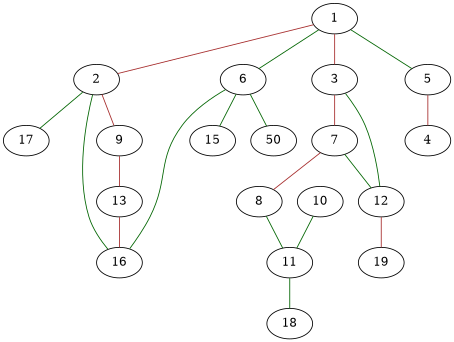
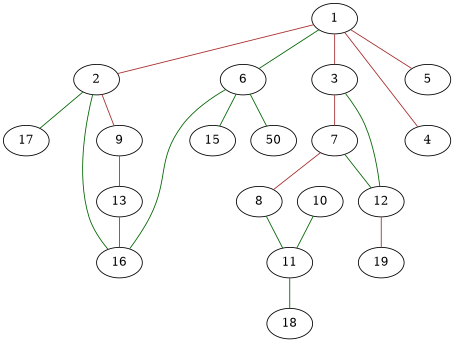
  graph {
    edge [color=darkgreen]
    1
    2
    3
    4
    5
    6
    9
    16
    17
    7
    12
    15
    n13 [label=50]
    13
    8
    10
    11
    19
    18
    1 -- 2 [color=brown]
    1 -- 3 [color=brown]
-   5 -- 4 [color=brown]
-   1 -- 5
+   1 -- 4 [color=brown]
+   1 -- 5 [color=brown]
    1 -- 6
    2 -- 9 [color=brown]
    2 -- 16
    2 -- 17
    3 -- 7 [color=brown]
    3 -- 12
    6 -- 16
    6 -- 15
    6 -- n13
    9 -- 13 [color=brown]
    7 -- 12
    7 -- 8 [color=brown]
    12 -- 19 [color=brown]
    13 -- 16 [color=brown]
    8 -- 11
    10 -- 11
    11 -- 18
  }
